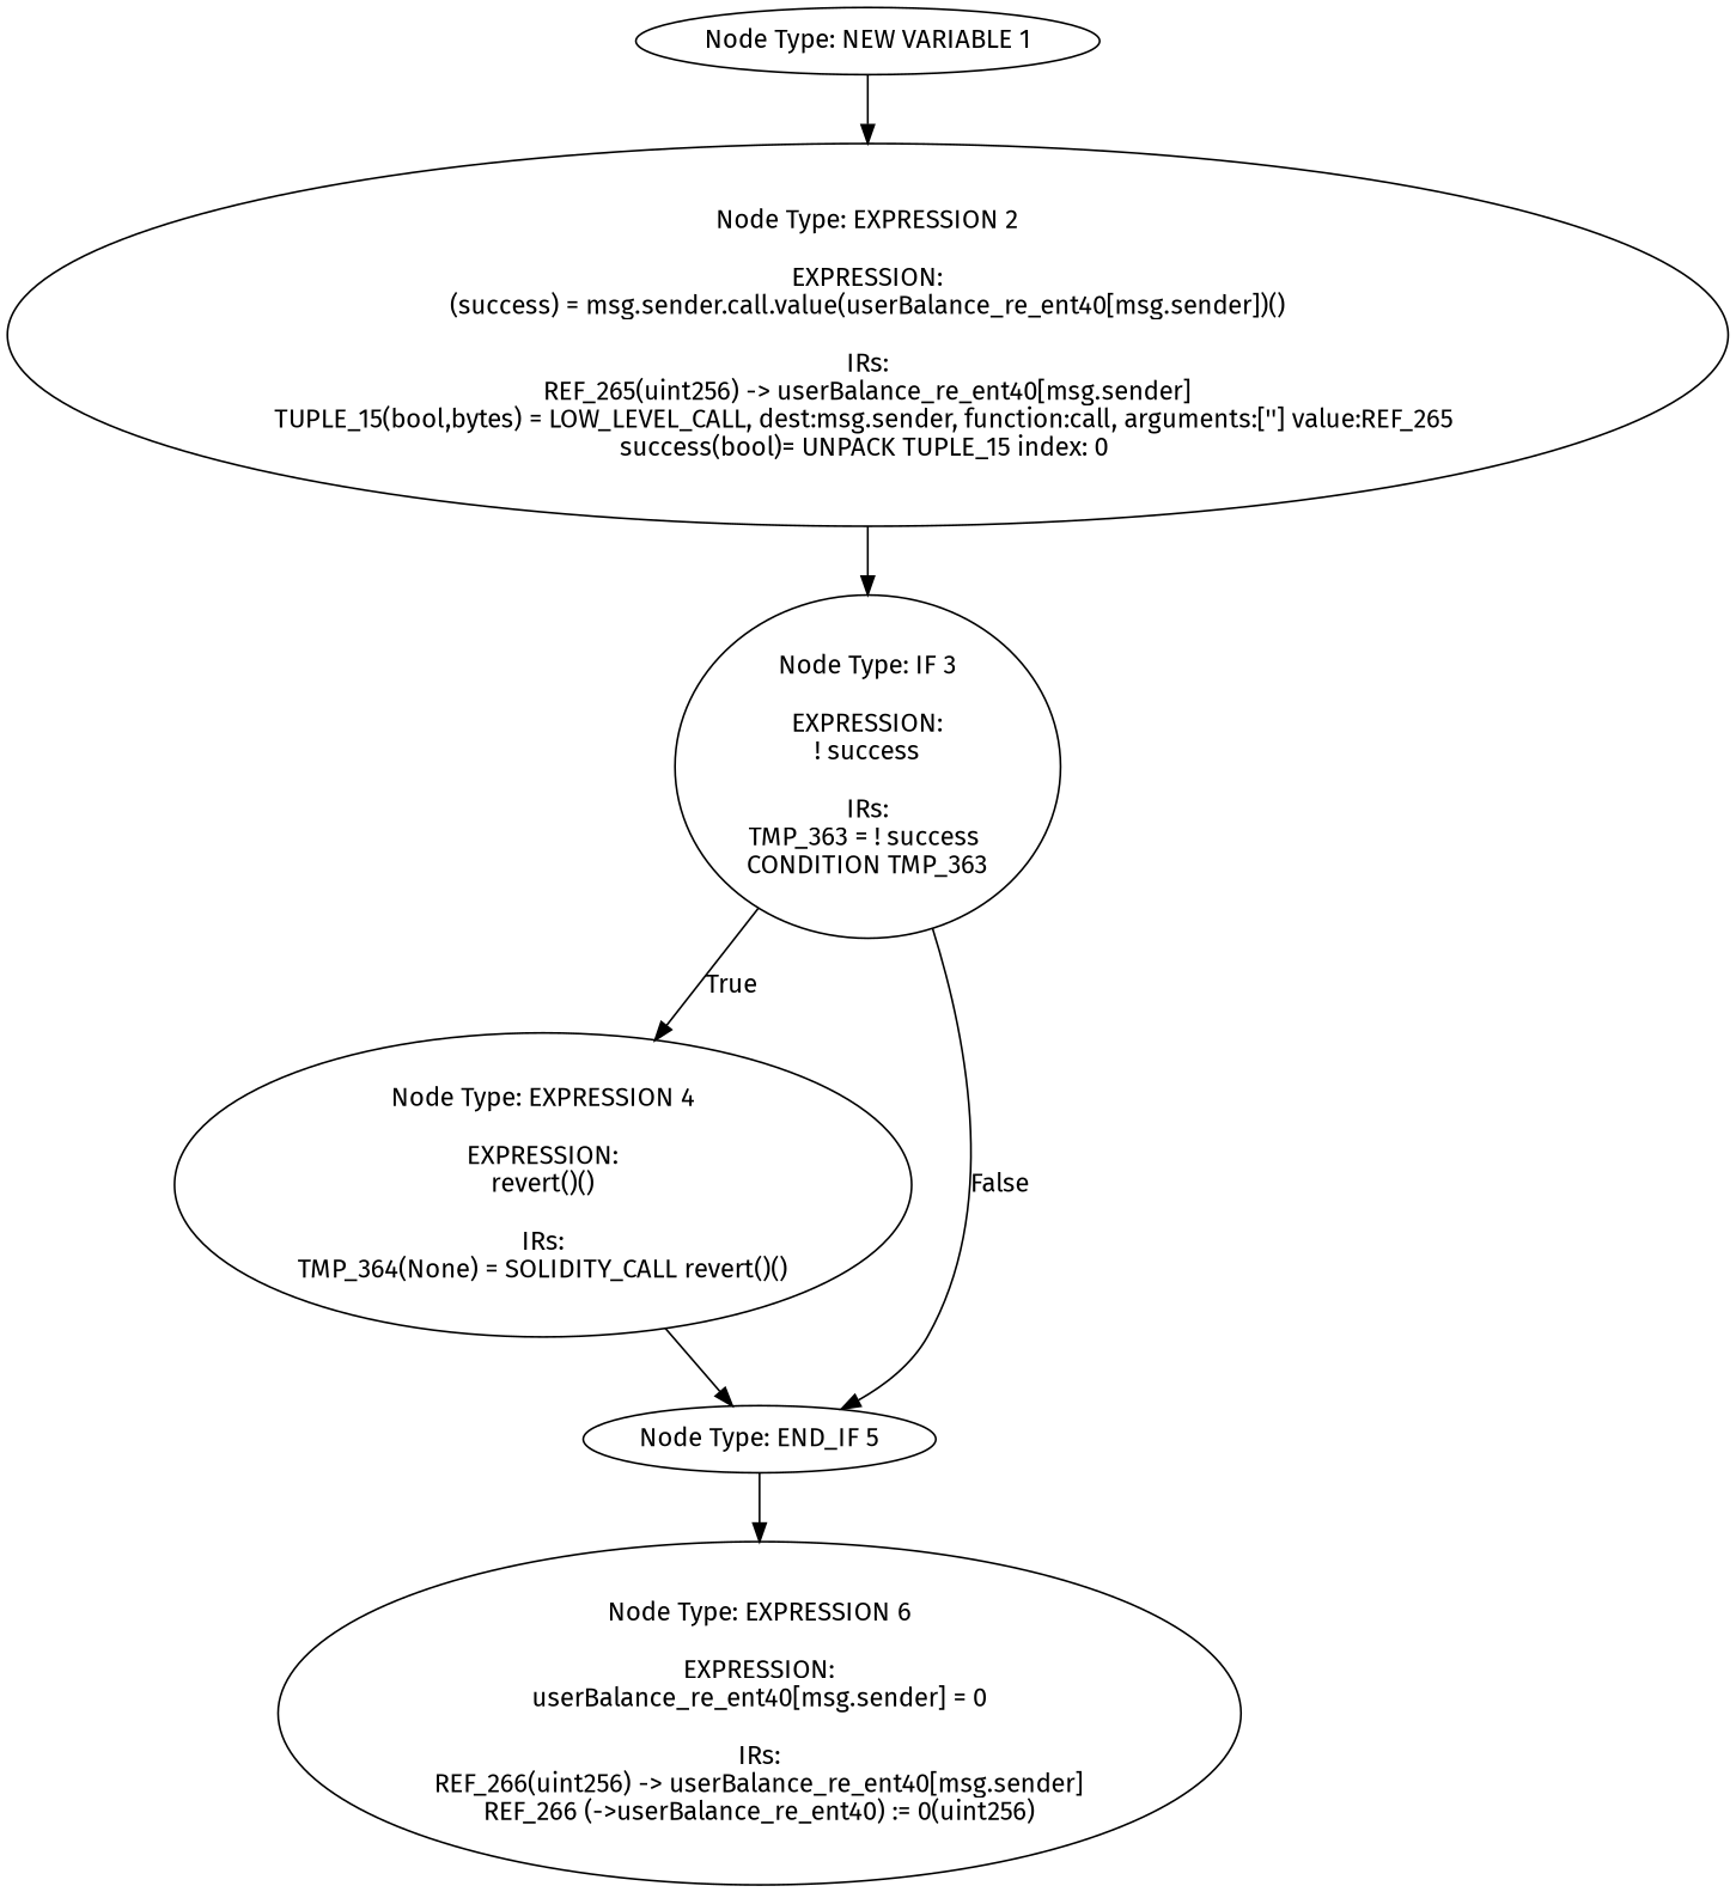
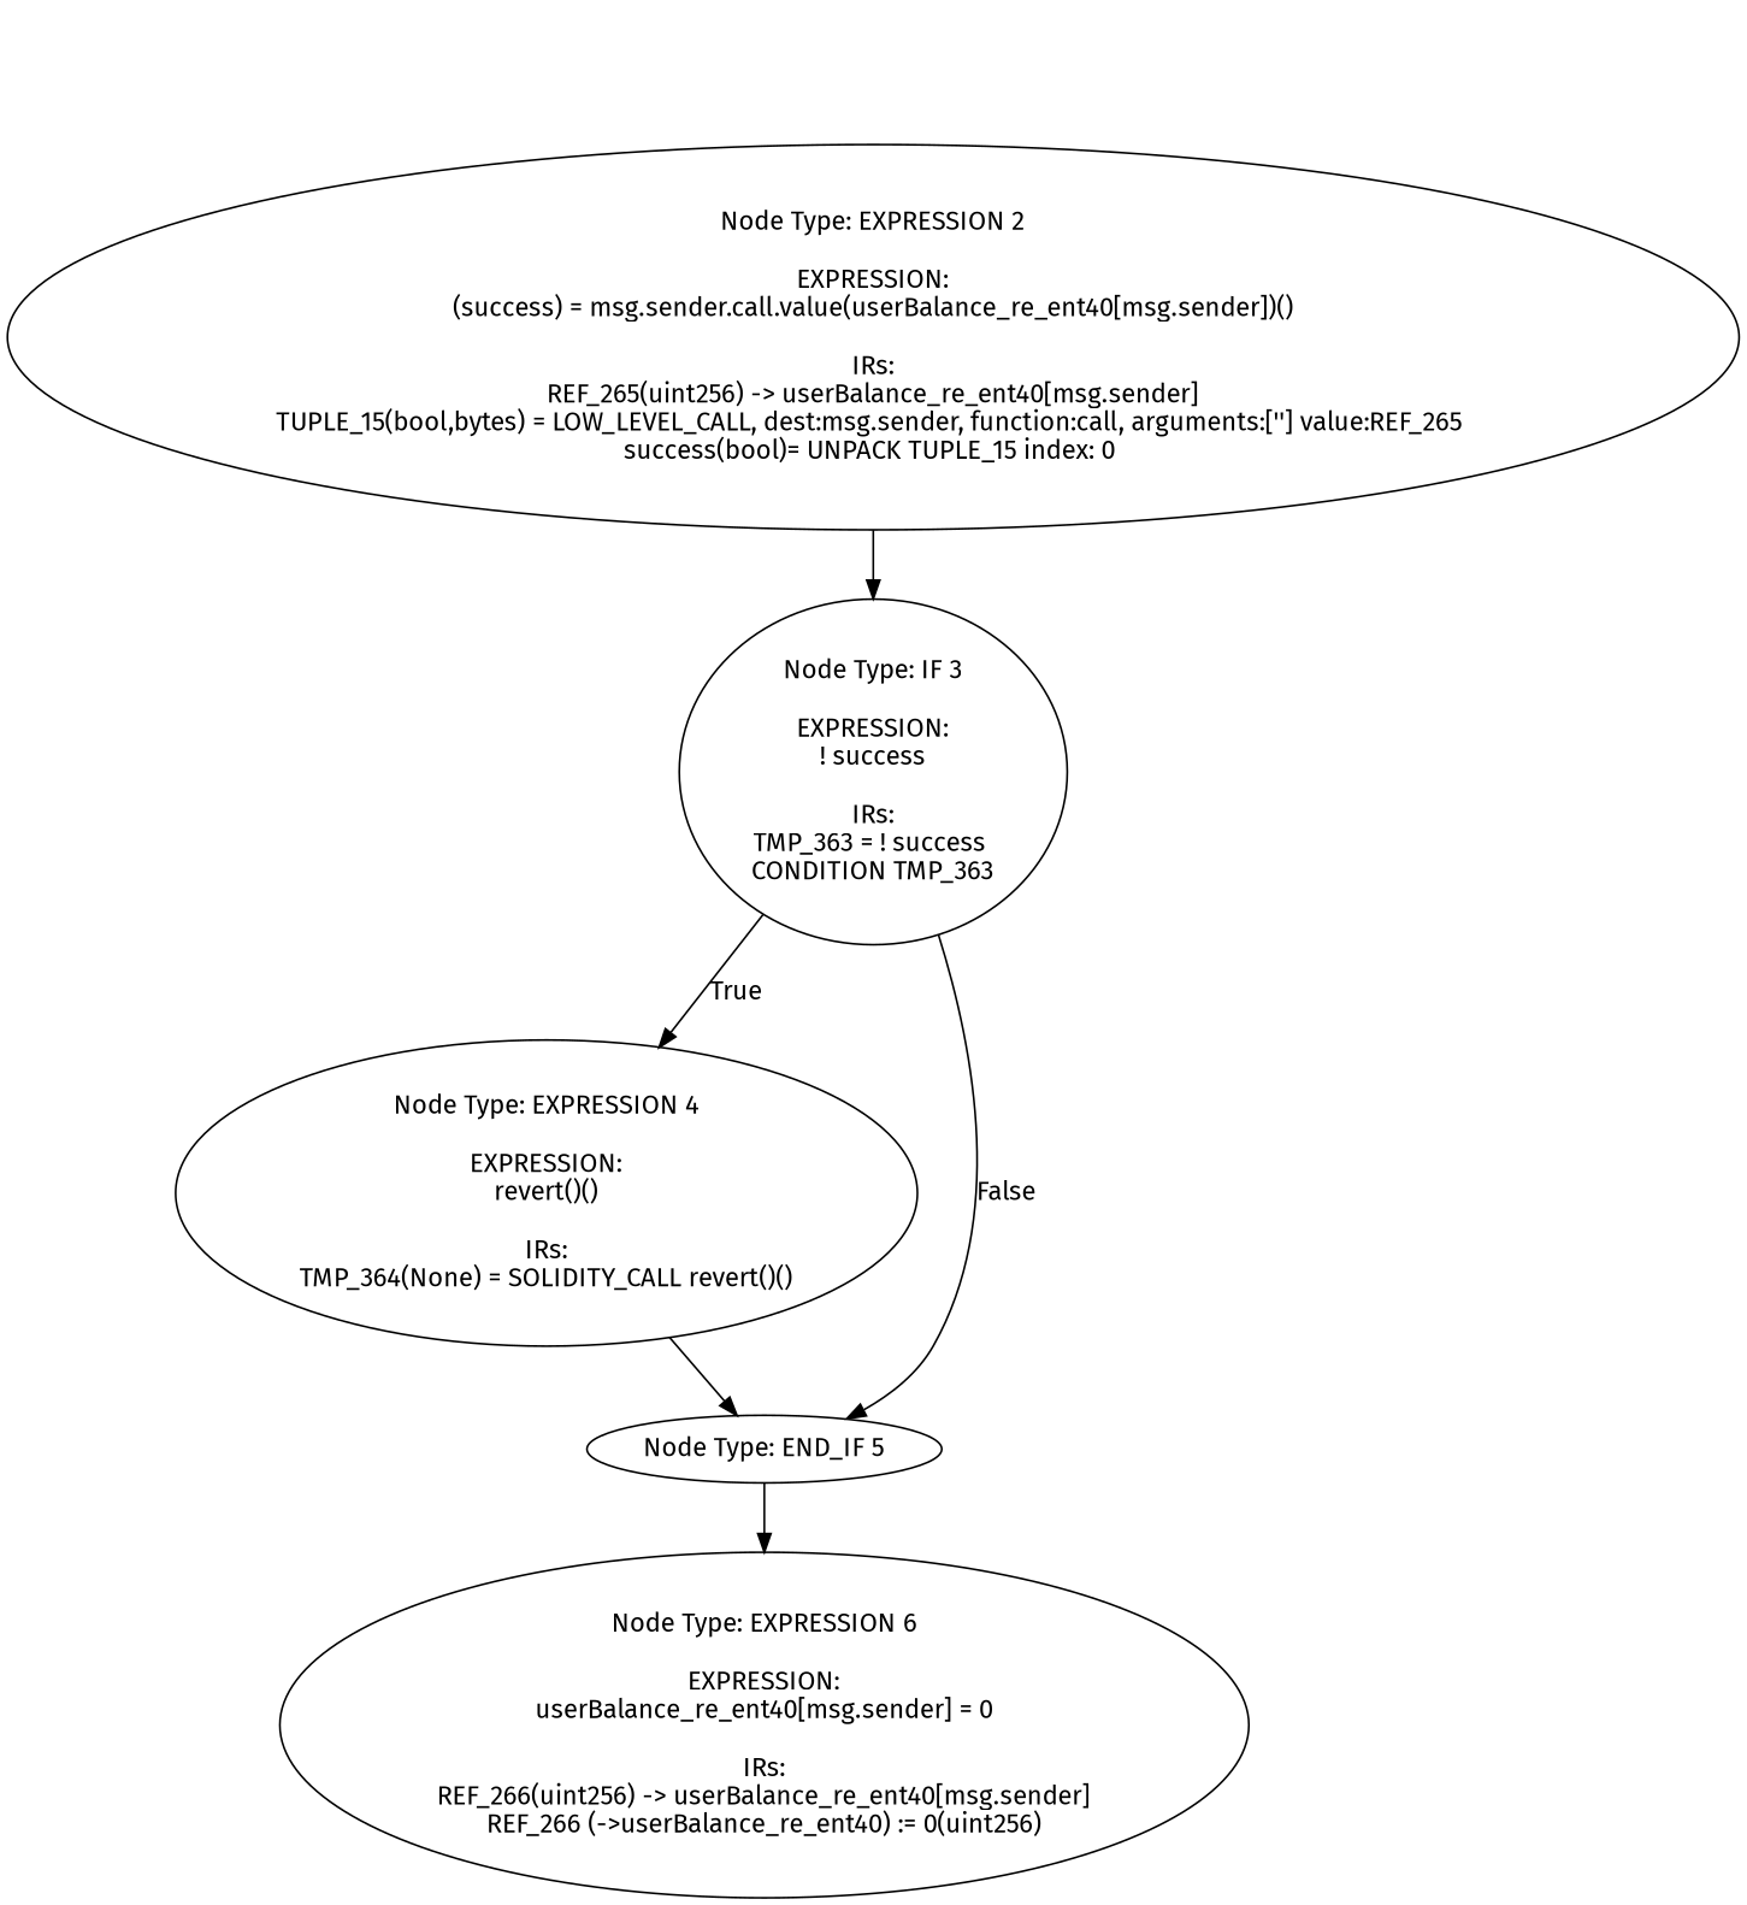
  digraph {
    fontname="Fira Sans"
    node [fontname="Fira Sans"]
    edge [fontname="Fira Sans"]
-   n1 [label="Node Type: NEW VARIABLE 1\n"]
    n2 [label="Node Type: EXPRESSION 2\n\nEXPRESSION:\n(success) = msg.sender.call.value(userBalance_re_ent40[msg.sender])()\n\nIRs:\nREF_265(uint256) -> userBalance_re_ent40[msg.sender]\nTUPLE_15(bool,bytes) = LOW_LEVEL_CALL, dest:msg.sender, function:call, arguments:[''] value:REF_265 \nsuccess(bool)= UNPACK TUPLE_15 index: 0 "]
    n3 [label="Node Type: IF 3\n\nEXPRESSION:\n! success\n\nIRs:\nTMP_363 = ! success \nCONDITION TMP_363"]
    n4 [label="Node Type: EXPRESSION 4\n\nEXPRESSION:\nrevert()()\n\nIRs:\nTMP_364(None) = SOLIDITY_CALL revert()()"]
    n5 [label="Node Type: END_IF 5\n"]
    n6 [label="Node Type: EXPRESSION 6\n\nEXPRESSION:\nuserBalance_re_ent40[msg.sender] = 0\n\nIRs:\nREF_266(uint256) -> userBalance_re_ent40[msg.sender]\nREF_266 (->userBalance_re_ent40) := 0(uint256)"]
-   n1 -> n2
    n2 -> n3
    n3 -> n4 [label=True]
    n3 -> n5 [label=False]
    n4 -> n5
    n5 -> n6
  }
